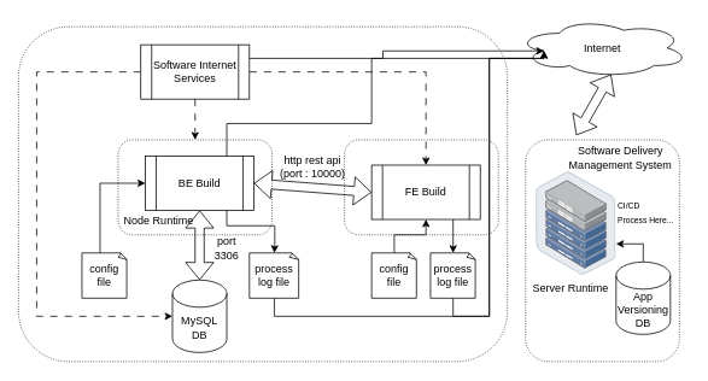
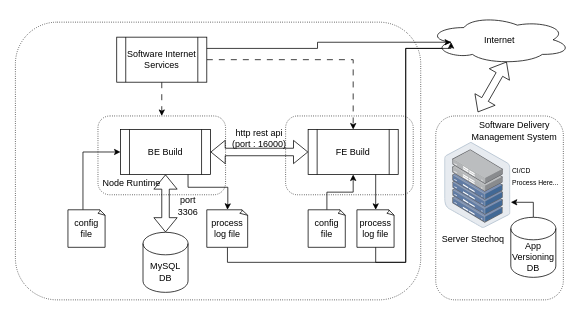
  <mxCell id="0" />
  <mxCell id="1" parent="0" />
  <mxCell id="2" value="" style="rounded=1;whiteSpace=wrap;html=1;dashed=1;dashPattern=1 2;fillColor=none;" vertex="1" parent="1"><mxGeometry x="580" y="154" width="170" height="245" as="geometry" /></mxCell>
  <mxCell id="3" value="" style="rounded=1;whiteSpace=wrap;html=1;dashed=1;dashPattern=1 2;fillColor=none;" vertex="1" parent="1"><mxGeometry x="20" y="29" width="540" height="370" as="geometry" /></mxCell>
  <mxCell id="4" value="" style="rounded=1;whiteSpace=wrap;html=1;dashed=1;dashPattern=1 2;fillColor=none;" vertex="1" parent="1"><mxGeometry x="130" y="154" width="170" height="105" as="geometry" /></mxCell>
  <mxCell id="5" value="MySQL&lt;br&gt;DB" style="shape=cylinder3;whiteSpace=wrap;html=1;boundedLbl=1;backgroundOutline=1;size=15;" vertex="1" parent="1"><mxGeometry x="190" y="309" width="60" height="80" as="geometry" /></mxCell>
  <mxCell id="6" value="BE Build" style="shape=process;whiteSpace=wrap;html=1;backgroundOutline=1;" vertex="1" parent="1"><mxGeometry x="160" y="172" width="120" height="60" as="geometry" /></mxCell>
- <mxCell id="7" value="FE Build" style="shape=process;whiteSpace=wrap;html=1;backgroundOutline=1;" vertex="1" parent="1"><mxGeometry x="410" y="182" width="120" height="60" as="geometry" /></mxCell>
+ <mxCell id="7" value="FE Build" style="shape=process;whiteSpace=wrap;html=1;backgroundOutline=1;" vertex="1" parent="1"><mxGeometry x="410" y="172" width="120" height="60" as="geometry" /></mxCell>
  <mxCell id="8" style="edgeStyle=orthogonalEdgeStyle;rounded=0;orthogonalLoop=1;jettySize=auto;html=1;dashed=1;dashPattern=8 8;" edge="1" parent="1" source="10" target="7"><mxGeometry relative="1" as="geometry" /></mxCell>
  <mxCell id="9" style="edgeStyle=orthogonalEdgeStyle;rounded=0;orthogonalLoop=1;jettySize=auto;html=1;entryX=0.5;entryY=0;entryDx=0;entryDy=0;dashed=1;dashPattern=8 8;" edge="1" parent="1" source="10" target="4"><mxGeometry relative="1" as="geometry" /></mxCell>
  <mxCell id="10" value="Software Internet Services" style="shape=process;whiteSpace=wrap;html=1;backgroundOutline=1;" vertex="1" parent="1"><mxGeometry x="155" y="49" width="120" height="60" as="geometry" /></mxCell>
  <mxCell id="11" value="" style="shape=flexArrow;endArrow=classic;startArrow=classic;html=1;rounded=0;exitX=1;exitY=0.5;exitDx=0;exitDy=0;entryX=0;entryY=0.5;entryDx=0;entryDy=0;" edge="1" parent="1" source="6" target="7"><mxGeometry width="100" height="100" relative="1" as="geometry"><mxPoint x="310" y="219" as="sourcePoint" /><mxPoint x="410" y="119" as="targetPoint" /></mxGeometry></mxCell>
  <mxCell id="12" value="" style="shape=flexArrow;endArrow=classic;startArrow=classic;html=1;rounded=0;exitX=0.5;exitY=1;exitDx=0;exitDy=0;entryX=0.5;entryY=0;entryDx=0;entryDy=0;entryPerimeter=0;" edge="1" parent="1" source="6" target="5"><mxGeometry width="100" height="100" relative="1" as="geometry"><mxPoint x="290" y="219" as="sourcePoint" /><mxPoint x="420" y="219" as="targetPoint" /></mxGeometry></mxCell>
- <mxCell id="13" value="http rest api (port : 10000)" style="text;html=1;align=center;verticalAlign=middle;whiteSpace=wrap;rounded=0;" vertex="1" parent="1"><mxGeometry x="300" y="169" width="90" height="30" as="geometry" /></mxCell>
+ <mxCell id="13" value="http rest api (port : 16000)" style="text;html=1;align=center;verticalAlign=middle;whiteSpace=wrap;rounded=0;" vertex="1" parent="1"><mxGeometry x="300" y="169" width="90" height="30" as="geometry" /></mxCell>
  <mxCell id="14" value="&lt;div&gt;&lt;span style=&quot;background-color: initial;&quot;&gt;port&lt;/span&gt;&lt;br&gt;&lt;/div&gt;3306" style="text;html=1;align=center;verticalAlign=middle;whiteSpace=wrap;rounded=0;" vertex="1" parent="1"><mxGeometry x="220" y="259" width="60" height="30" as="geometry" /></mxCell>
  <mxCell id="15" value="Node Runtime" style="text;html=1;align=center;verticalAlign=middle;whiteSpace=wrap;rounded=0;" vertex="1" parent="1"><mxGeometry x="130" y="229" width="90" height="30" as="geometry" /></mxCell>
- <mxCell id="16" style="edgeStyle=orthogonalEdgeStyle;rounded=0;orthogonalLoop=1;jettySize=auto;html=1;entryX=0;entryY=0.5;entryDx=0;entryDy=0;entryPerimeter=0;exitX=0;exitY=0.5;exitDx=0;exitDy=0;dashed=1;dashPattern=8 8;" edge="1" parent="1" source="10" target="5"><mxGeometry relative="1" as="geometry"><Array as="points"><mxPoint x="40" y="79" /><mxPoint x="40" y="349" /></Array></mxGeometry></mxCell>
  <mxCell id="17" style="edgeStyle=orthogonalEdgeStyle;rounded=0;orthogonalLoop=1;jettySize=auto;html=1;exitX=0.5;exitY=1;exitDx=0;exitDy=0;exitPerimeter=0;entryX=0.16;entryY=0.55;entryDx=0;entryDy=0;entryPerimeter=0;" edge="1" parent="1" source="18" target="27"><mxGeometry relative="1" as="geometry"><mxPoint x="620" y="99" as="targetPoint" /><Array as="points"><mxPoint x="303" y="349" /><mxPoint x="540" y="349" /><mxPoint x="540" y="64" /></Array></mxGeometry></mxCell>
  <mxCell id="18" value="process log file" style="whiteSpace=wrap;html=1;shape=mxgraph.basic.document" vertex="1" parent="1"><mxGeometry x="275" y="279" width="55" height="50" as="geometry" /></mxCell>
  <mxCell id="19" style="edgeStyle=orthogonalEdgeStyle;rounded=0;orthogonalLoop=1;jettySize=auto;html=1;entryX=0;entryY=0.5;entryDx=0;entryDy=0;" edge="1" parent="1" source="20" target="6"><mxGeometry relative="1" as="geometry"><Array as="points"><mxPoint x="110" y="202" /></Array></mxGeometry></mxCell>
  <mxCell id="20" value="&lt;div&gt;&lt;span style=&quot;background-color: initial;&quot;&gt;config file&lt;/span&gt;&lt;br&gt;&lt;/div&gt;" style="whiteSpace=wrap;html=1;shape=mxgraph.basic.document" vertex="1" parent="1"><mxGeometry x="90" y="279" width="50" height="50" as="geometry" /></mxCell>
  <mxCell id="21" value="process log file" style="whiteSpace=wrap;html=1;shape=mxgraph.basic.document" vertex="1" parent="1"><mxGeometry x="475" y="279" width="50" height="50" as="geometry" /></mxCell>
  <mxCell id="22" style="edgeStyle=orthogonalEdgeStyle;rounded=0;orthogonalLoop=1;jettySize=auto;html=1;exitX=0.75;exitY=1;exitDx=0;exitDy=0;entryX=0.5;entryY=0;entryDx=0;entryDy=0;entryPerimeter=0;" edge="1" parent="1" source="6" target="18"><mxGeometry relative="1" as="geometry"><Array as="points"><mxPoint x="250" y="249" /><mxPoint x="303" y="249" /><mxPoint x="303" y="269" /></Array></mxGeometry></mxCell>
  <mxCell id="23" style="edgeStyle=orthogonalEdgeStyle;rounded=0;orthogonalLoop=1;jettySize=auto;html=1;exitX=0.75;exitY=1;exitDx=0;exitDy=0;entryX=0.5;entryY=0;entryDx=0;entryDy=0;entryPerimeter=0;" edge="1" parent="1" source="7" target="21"><mxGeometry relative="1" as="geometry" /></mxCell>
  <mxCell id="24" style="edgeStyle=orthogonalEdgeStyle;rounded=0;orthogonalLoop=1;jettySize=auto;html=1;entryX=0.5;entryY=1;entryDx=0;entryDy=0;" edge="1" parent="1" source="25" target="7"><mxGeometry relative="1" as="geometry" /></mxCell>
  <mxCell id="25" value="&lt;div&gt;&lt;span style=&quot;background-color: initial;&quot;&gt;config file&lt;/span&gt;&lt;br&gt;&lt;/div&gt;" style="whiteSpace=wrap;html=1;shape=mxgraph.basic.document" vertex="1" parent="1"><mxGeometry x="410" y="279" width="50" height="50" as="geometry" /></mxCell>
  <mxCell id="26" value="" style="rounded=1;whiteSpace=wrap;html=1;dashed=1;dashPattern=1 2;fillColor=none;" vertex="1" parent="1"><mxGeometry x="380" y="154" width="170" height="105" as="geometry" /></mxCell>
  <mxCell id="27" value="Internet" style="ellipse;shape=cloud;whiteSpace=wrap;html=1;" vertex="1" parent="1"><mxGeometry x="570" y="20" width="190" height="65" as="geometry" /></mxCell>
  <mxCell id="28" style="edgeStyle=orthogonalEdgeStyle;rounded=0;orthogonalLoop=1;jettySize=auto;html=1;exitX=0.5;exitY=1;exitDx=0;exitDy=0;exitPerimeter=0;entryX=0.16;entryY=0.55;entryDx=0;entryDy=0;entryPerimeter=0;" edge="1" parent="1" source="21" target="27"><mxGeometry relative="1" as="geometry"><Array as="points"><mxPoint x="500" y="349" /><mxPoint x="540" y="349" /><mxPoint x="540" y="64" /></Array></mxGeometry></mxCell>
  <mxCell id="29" style="edgeStyle=orthogonalEdgeStyle;rounded=0;orthogonalLoop=1;jettySize=auto;html=1;exitX=1;exitY=0.25;exitDx=0;exitDy=0;entryX=0.16;entryY=0.55;entryDx=0;entryDy=0;entryPerimeter=0;" edge="1" parent="1" source="10" target="27"><mxGeometry relative="1" as="geometry" /></mxCell>
- <mxCell id="30" style="edgeStyle=orthogonalEdgeStyle;rounded=0;orthogonalLoop=1;jettySize=auto;html=1;exitX=0.75;exitY=0;exitDx=0;exitDy=0;entryX=0.16;entryY=0.55;entryDx=0;entryDy=0;entryPerimeter=0;" edge="1" parent="1" source="6" target="27"><mxGeometry relative="1" as="geometry"><Array as="points"><mxPoint x="250" y="136" /><mxPoint x="410" y="136" /><mxPoint x="410" y="64" /></Array></mxGeometry></mxCell>
  <mxCell id="31" value="" style="image;points=[];aspect=fixed;html=1;align=center;shadow=0;dashed=0;image=img/lib/allied_telesis/storage/Datacenter_Server_Half_Rack_ToR.svg;" vertex="1" parent="1"><mxGeometry x="591.8" y="189" width="88.2" height="114.6" as="geometry" /></mxCell>
  <mxCell id="32" style="edgeStyle=orthogonalEdgeStyle;rounded=0;orthogonalLoop=1;jettySize=auto;html=1;exitX=0.5;exitY=0;exitDx=0;exitDy=0;exitPerimeter=0;" edge="1" parent="1" source="33"><mxGeometry relative="1" as="geometry"><mxPoint x="680" y="269" as="targetPoint" /><Array as="points"><mxPoint x="710" y="269" /></Array></mxGeometry></mxCell>
  <mxCell id="33" value="App&lt;br&gt;Versioning&lt;br&gt;DB" style="shape=cylinder3;whiteSpace=wrap;html=1;boundedLbl=1;backgroundOutline=1;size=15;" vertex="1" parent="1"><mxGeometry x="680" y="289" width="60" height="80" as="geometry" /></mxCell>
  <mxCell id="34" value="Software Delivery Management System" style="text;html=1;align=center;verticalAlign=middle;whiteSpace=wrap;rounded=0;" vertex="1" parent="1"><mxGeometry x="620" y="159" width="130" height="30" as="geometry" /></mxCell>
  <mxCell id="35" value="" style="shape=flexArrow;endArrow=classic;startArrow=classic;html=1;rounded=0;exitX=0.55;exitY=0.95;exitDx=0;exitDy=0;exitPerimeter=0;" edge="1" parent="1" source="27"><mxGeometry width="100" height="100" relative="1" as="geometry"><mxPoint x="657" y="129" as="sourcePoint" /><mxPoint x="636" y="149" as="targetPoint" /></mxGeometry></mxCell>
- <mxCell id="36" value="Server Runtime" style="text;html=1;align=center;verticalAlign=middle;whiteSpace=wrap;rounded=0;" vertex="1" parent="1"><mxGeometry x="565" y="303.6" width="130" height="30" as="geometry" /></mxCell>
+ <mxCell id="36" value="Server Stechoq" style="text;html=1;align=center;verticalAlign=middle;whiteSpace=wrap;rounded=0;" vertex="1" parent="1"><mxGeometry x="565" y="303.6" width="130" height="30" as="geometry" /></mxCell>
  <mxCell id="37" value="&lt;font style=&quot;font-size: 9px;&quot;&gt;CI/CD&lt;br style=&quot;&quot;&gt;Process Here...&lt;/font&gt;" style="text;html=1;align=left;verticalAlign=middle;whiteSpace=wrap;rounded=0;" vertex="1" parent="1"><mxGeometry x="680" y="219" width="70" height="30" as="geometry" /></mxCell>
